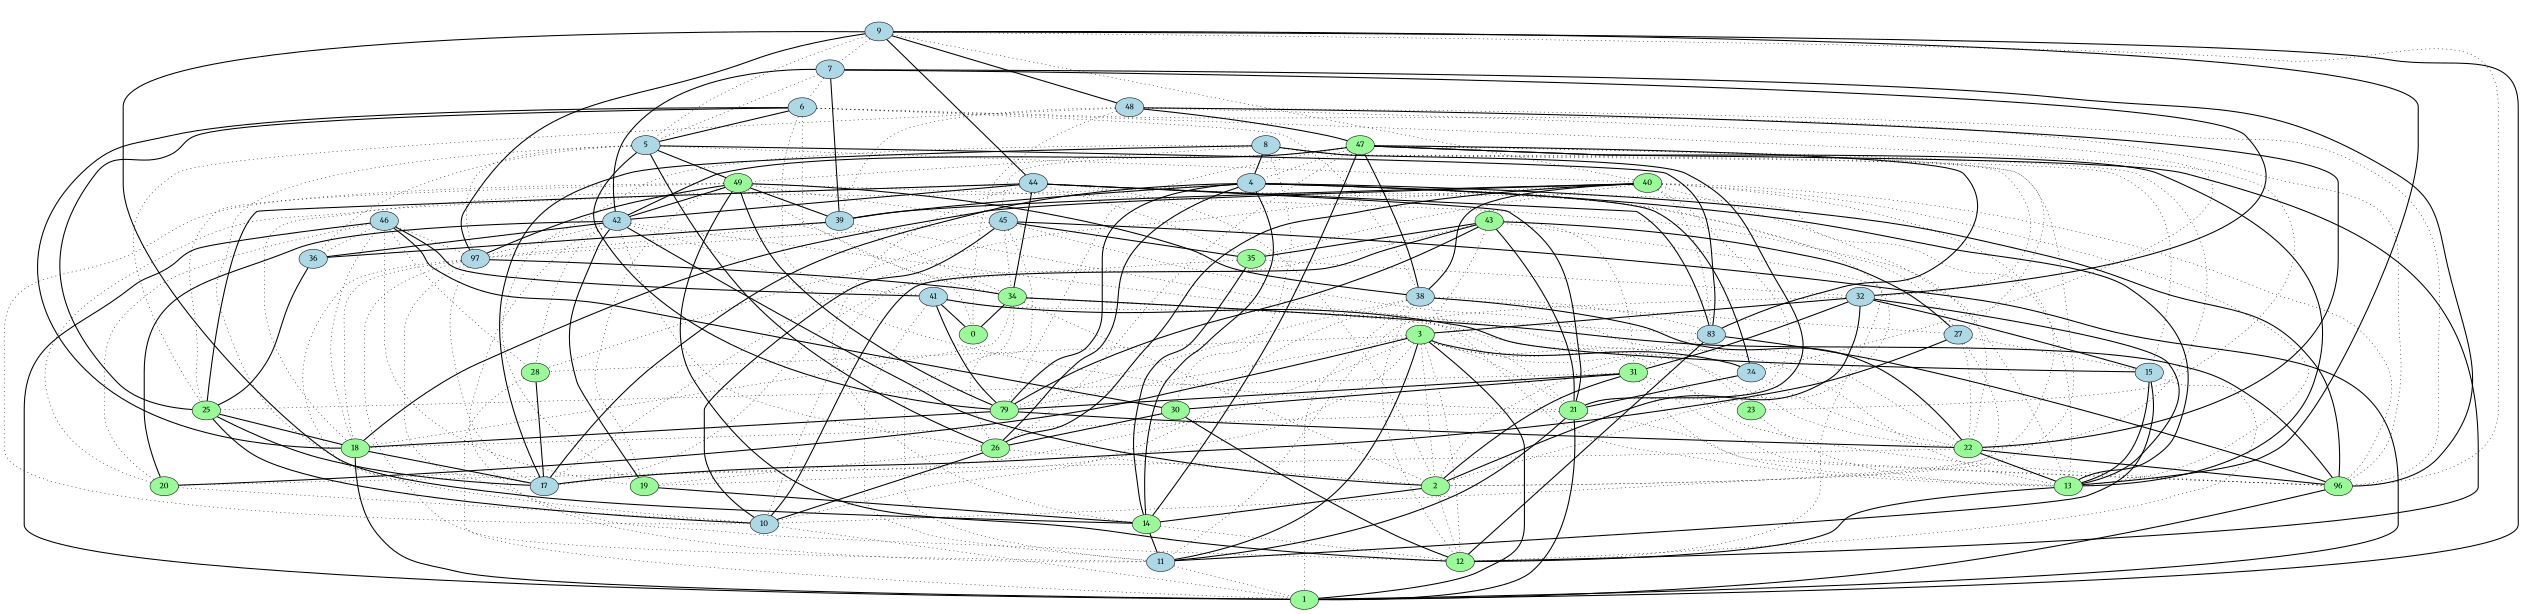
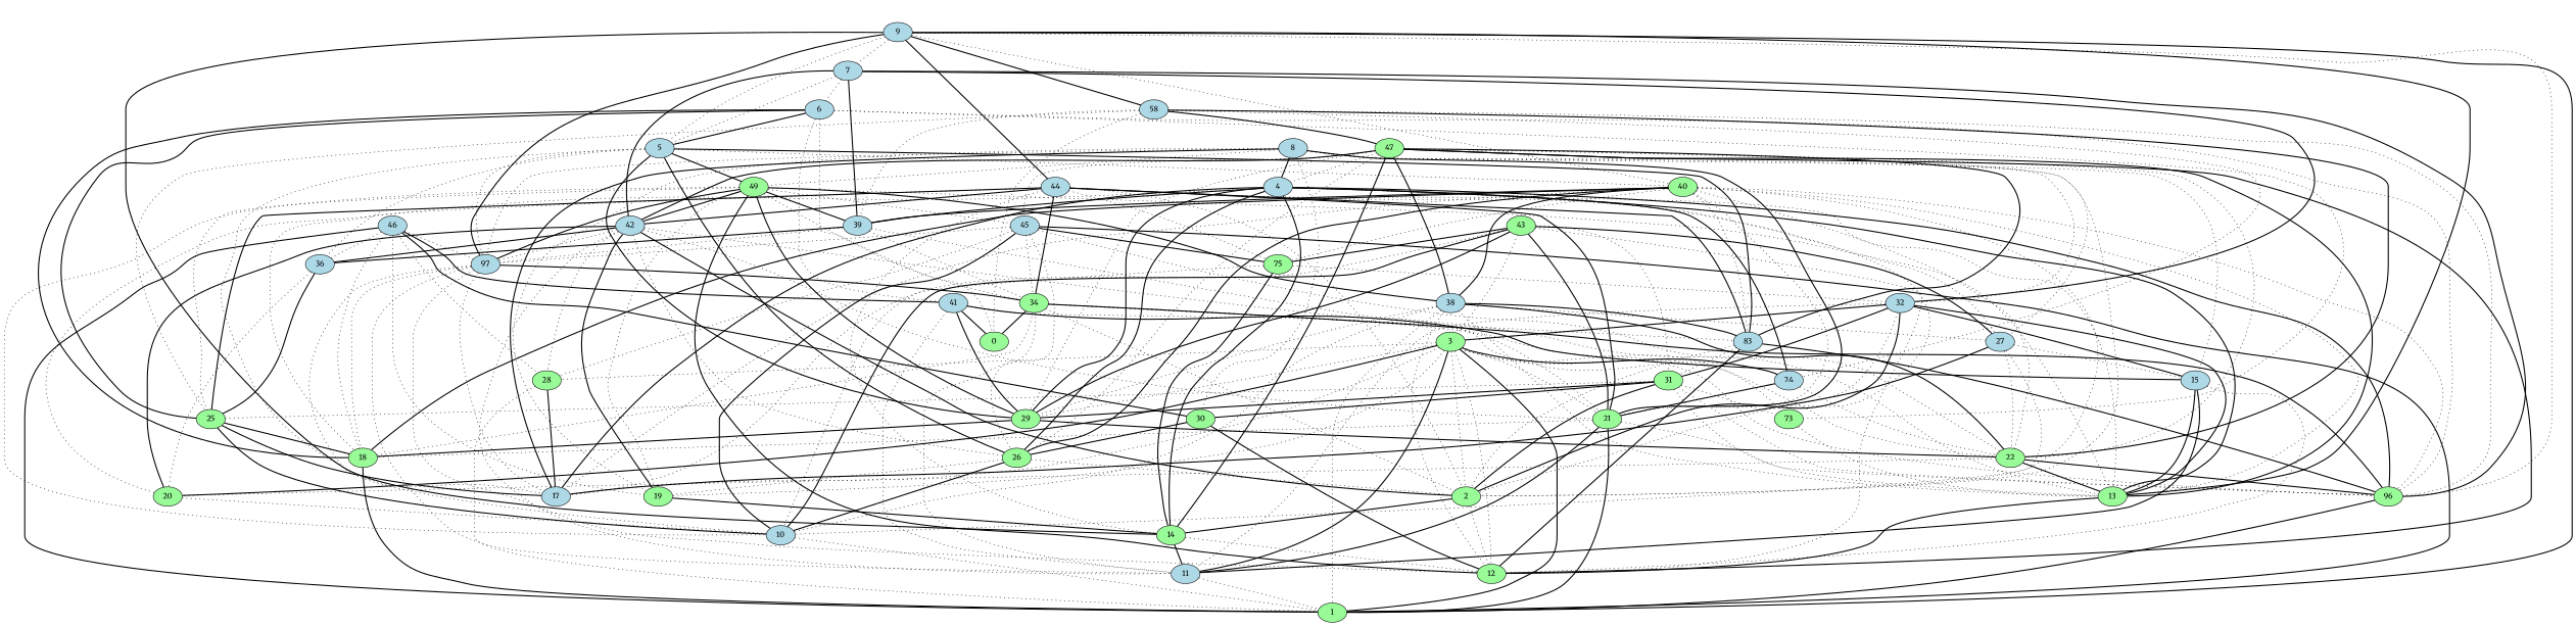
  digraph {
    fontname=Merriweather
    node [fillcolor=palegreen fontname=Merriweather style=filled]
    edge [color=black dir=none fontname=Merriweather style=dotted]
    8 [fillcolor=lightblue]
    15 [fillcolor=lightblue]
    17 [fillcolor=lightblue]
    19
    2
    n6 [fillcolor=lightblue label=97]
    32 [fillcolor=lightblue]
    4 [fillcolor=lightblue]
    49
    21
    30
    13
    12
    11 [fillcolor=lightblue]
    14
-   23
+   23 [label=73]
    38 [fillcolor=lightblue]
    n18 [fillcolor=lightblue label=83]
    10 [fillcolor=lightblue]
    22
    27 [fillcolor=lightblue]
    1
-   29 [label=79]
+   29
    n24 [label=96]
    31
    25
    18
    34
    7 [fillcolor=lightblue]
    6 [fillcolor=lightblue]
    42 [fillcolor=lightblue]
    39 [fillcolor=lightblue]
    5 [fillcolor=lightblue]
    26
    3
    41 [fillcolor=lightblue]
    0
    20
    24 [fillcolor=lightblue]
    9 [fillcolor=lightblue]
    44 [fillcolor=lightblue]
-   48 [fillcolor=lightblue]
+   48 [fillcolor=lightblue label=58]
    40
-   35
+   35 [label=75]
    47
    36 [fillcolor=lightblue]
    28
    45 [fillcolor=lightblue]
    46 [fillcolor=lightblue]
    43
    subgraph sub_1 {
      8
      15
      17
      19
      2
      n6
      32
      4
      49
      21
      30
      13
      12
      11
      14
      23
      38
      n18
      10
      22
      27
      1
      29
      n24
      31
      25
      18
      34
      7
      6
      42
      39
      5
      26
      3
      41
      0
      20
      24
      9
      44
      48
      40
      35
      47
      36
      28
      45
      46
      43
    }
    8 -> 15
    8 -> 17 [style=bold]
    8 -> 19
    8 -> 2
+   8 -> n6
    8 -> 32
    8 -> 4 [style=bold]
    8 -> 49
    8 -> 21 [style=bold]
    8 -> 30
    15 -> 13 [style=bold]
    15 -> 12
    15 -> 11 [style=bold]
    19 -> 14 [style=bold]
    2 -> 12
    2 -> 14 [style=bold]
    n6 -> 17
    n6 -> 12
    n6 -> 11
    n6 -> 10
    n6 -> 18
    n6 -> 34 [style=bold]
    32 -> 15 [style=bold]
    32 -> 2 [style=bold]
+   32 -> 21
    32 -> 13 [style=bold]
    32 -> 11
    32 -> 31 [style=bold]
    32 -> 3 [style=bold]
    4 -> 17 [style=bold]
    4 -> 2
    4 -> 13 [style=bold]
    4 -> 14 [style=bold]
    4 -> 29 [style=bold]
    4 -> n24 [style=bold]
    4 -> 39 [style=bold]
    4 -> 26 [style=bold]
    4 -> 20
    4 -> 24 [style=bold]
    49 -> 19
    49 -> n6 [style=bold]
    49 -> 13
    49 -> 12 [style=bold]
    49 -> 38 [style=bold]
    49 -> 10
    49 -> 29 [style=bold]
    49 -> 25
    49 -> 34
    49 -> 42 [style=bold]
    49 -> 39 [style=bold]
    49 -> 45
    21 -> 11 [style=bold]
    21 -> 1 [style=bold]
    21 -> n24
    21 -> 18
    30 -> 12 [style=bold]
    30 -> 26 [style=bold]
    13 -> 12 [style=bold]
    11 -> 1
    14 -> 12
    14 -> 11 [style=bold]
    23 -> 13
    38 -> 13
    38 -> 12
-   38 -> n18
+   38 -> n18 [style=bold]
    38 -> 10
    38 -> 22 [style=bold]
    38 -> 27
    38 -> 1
    38 -> 29
    n18 -> 2
    n18 -> 12 [style=bold]
    n18 -> n24 [style=bold]
    n18 -> 31
    10 -> 1
    22 -> 13 [style=bold]
    22 -> n24 [style=bold]
    22 -> 20
    27 -> 15
    27 -> 17 [style=bold]
    27 -> 10
    27 -> 22
    29 -> 22 [style=bold]
    29 -> 18 [style=bold]
    n24 -> 1 [style=bold]
    31 -> 2 [style=bold]
    31 -> 30 [style=bold]
    31 -> 13
    31 -> 23
    31 -> 29 [style=bold]
    31 -> n24
    31 -> 25
    25 -> 17 [style=bold]
    25 -> 10 [style=bold]
    25 -> 18 [style=bold]
-   18 -> 17 [style=bold]
    18 -> 1 [style=bold]
    34 -> 2
    34 -> 11
    34 -> 23
    34 -> n18
    34 -> n24 [style=bold]
    34 -> 18
    34 -> 0 [style=bold]
    7 -> 32 [style=bold]
    7 -> n24 [style=bold]
    7 -> 6
    7 -> 42 [style=bold]
    7 -> 39 [style=bold]
    7 -> 5
    6 -> 23
-   6 -> 38
    6 -> n24
    6 -> 25 [style=bold]
    6 -> 18 [style=bold]
    6 -> 5 [style=bold]
    6 -> 41
    6 -> 0
    42 -> 19 [style=bold]
    42 -> 2 [style=bold]
    42 -> n6
    42 -> 21
    42 -> 13
    42 -> 11
    42 -> 26
    42 -> 20 [style=bold]
    42 -> 36 [style=bold]
    42 -> 28
    39 -> n6
    39 -> 21
    39 -> 34
    39 -> 36 [style=bold]
    5 -> 17
    5 -> n6
    5 -> 49 [style=bold]
    5 -> n18 [style=bold]
    5 -> 29 [style=bold]
    5 -> 26 [style=bold]
    5 -> 40
    5 -> 36
    26 -> 19
    26 -> 2
    26 -> 10 [style=bold]
    3 -> 17
    3 -> 19
    3 -> 2
    3 -> 21
    3 -> 12
    3 -> 11 [style=bold]
    3 -> 22
    3 -> 1 [style=bold]
    3 -> 29
    3 -> n24
    3 -> 20 [style=bold]
    3 -> 24 [style=bold]
    3 -> 28
    41 -> 15 [style=bold]
    41 -> 11
    41 -> 29 [style=bold]
    41 -> 0 [style=bold]
    41 -> 24
    20 -> 10
    24 -> 21 [style=bold]
    24 -> 22
    9 -> n6 [style=bold]
    9 -> 13 [style=bold]
    9 -> 14 [style=bold]
    9 -> 1 [style=bold]
    9 -> n24
    9 -> 7
    9 -> 5
    9 -> 44 [style=bold]
    9 -> 48 [style=bold]
    9 -> 40
    44 -> 2
    44 -> 21 [style=bold]
    44 -> 13
    44 -> 14
    44 -> n18 [style=bold]
    44 -> 27
    44 -> 25 [style=bold]
    44 -> 18
    44 -> 34 [style=bold]
    44 -> 42 [style=bold]
    44 -> 35
    48 -> 22 [style=bold]
    48 -> n24
    48 -> 25
    48 -> 39
    48 -> 0
    48 -> 24
    48 -> 47 [style=bold]
    40 -> 17
    40 -> 2
    40 -> 21
    40 -> 13
    40 -> 38 [style=bold]
    40 -> n18
    40 -> 22
    40 -> n24
    40 -> 18 [style=bold]
    40 -> 39 [style=bold]
    40 -> 26 [style=bold]
    40 -> 35
    35 -> 32
    35 -> 14 [style=bold]
    35 -> 10
    47 -> 4
    47 -> 13 [style=bold]
    47 -> 12 [style=bold]
    47 -> 14 [style=bold]
    47 -> 38 [style=bold]
    47 -> n18 [style=bold]
    47 -> 22
    47 -> 27
    47 -> 29
    47 -> 42 [style=bold]
    47 -> 26
    47 -> 45
    36 -> 25 [style=bold]
    28 -> 17 [style=bold]
    28 -> 1
    45 -> n6
    45 -> 10 [style=bold]
    45 -> 22
    45 -> 1 [style=bold]
    45 -> 34
    45 -> 26
    45 -> 35 [style=bold]
    45 -> 28
    46 -> 19
    46 -> n6
    46 -> 30 [style=bold]
    46 -> 1 [style=bold]
    46 -> 18
    46 -> 41 [style=bold]
-   46 -> 20
+   36 -> 20
    46 -> 36
    46 -> 28
    43 -> 17
    43 -> 21 [style=bold]
    43 -> 12
    43 -> 10 [style=bold]
    43 -> 27 [style=bold]
    43 -> 29 [style=bold]
    43 -> 31
    43 -> 3
    43 -> 35 [style=bold]
  }
